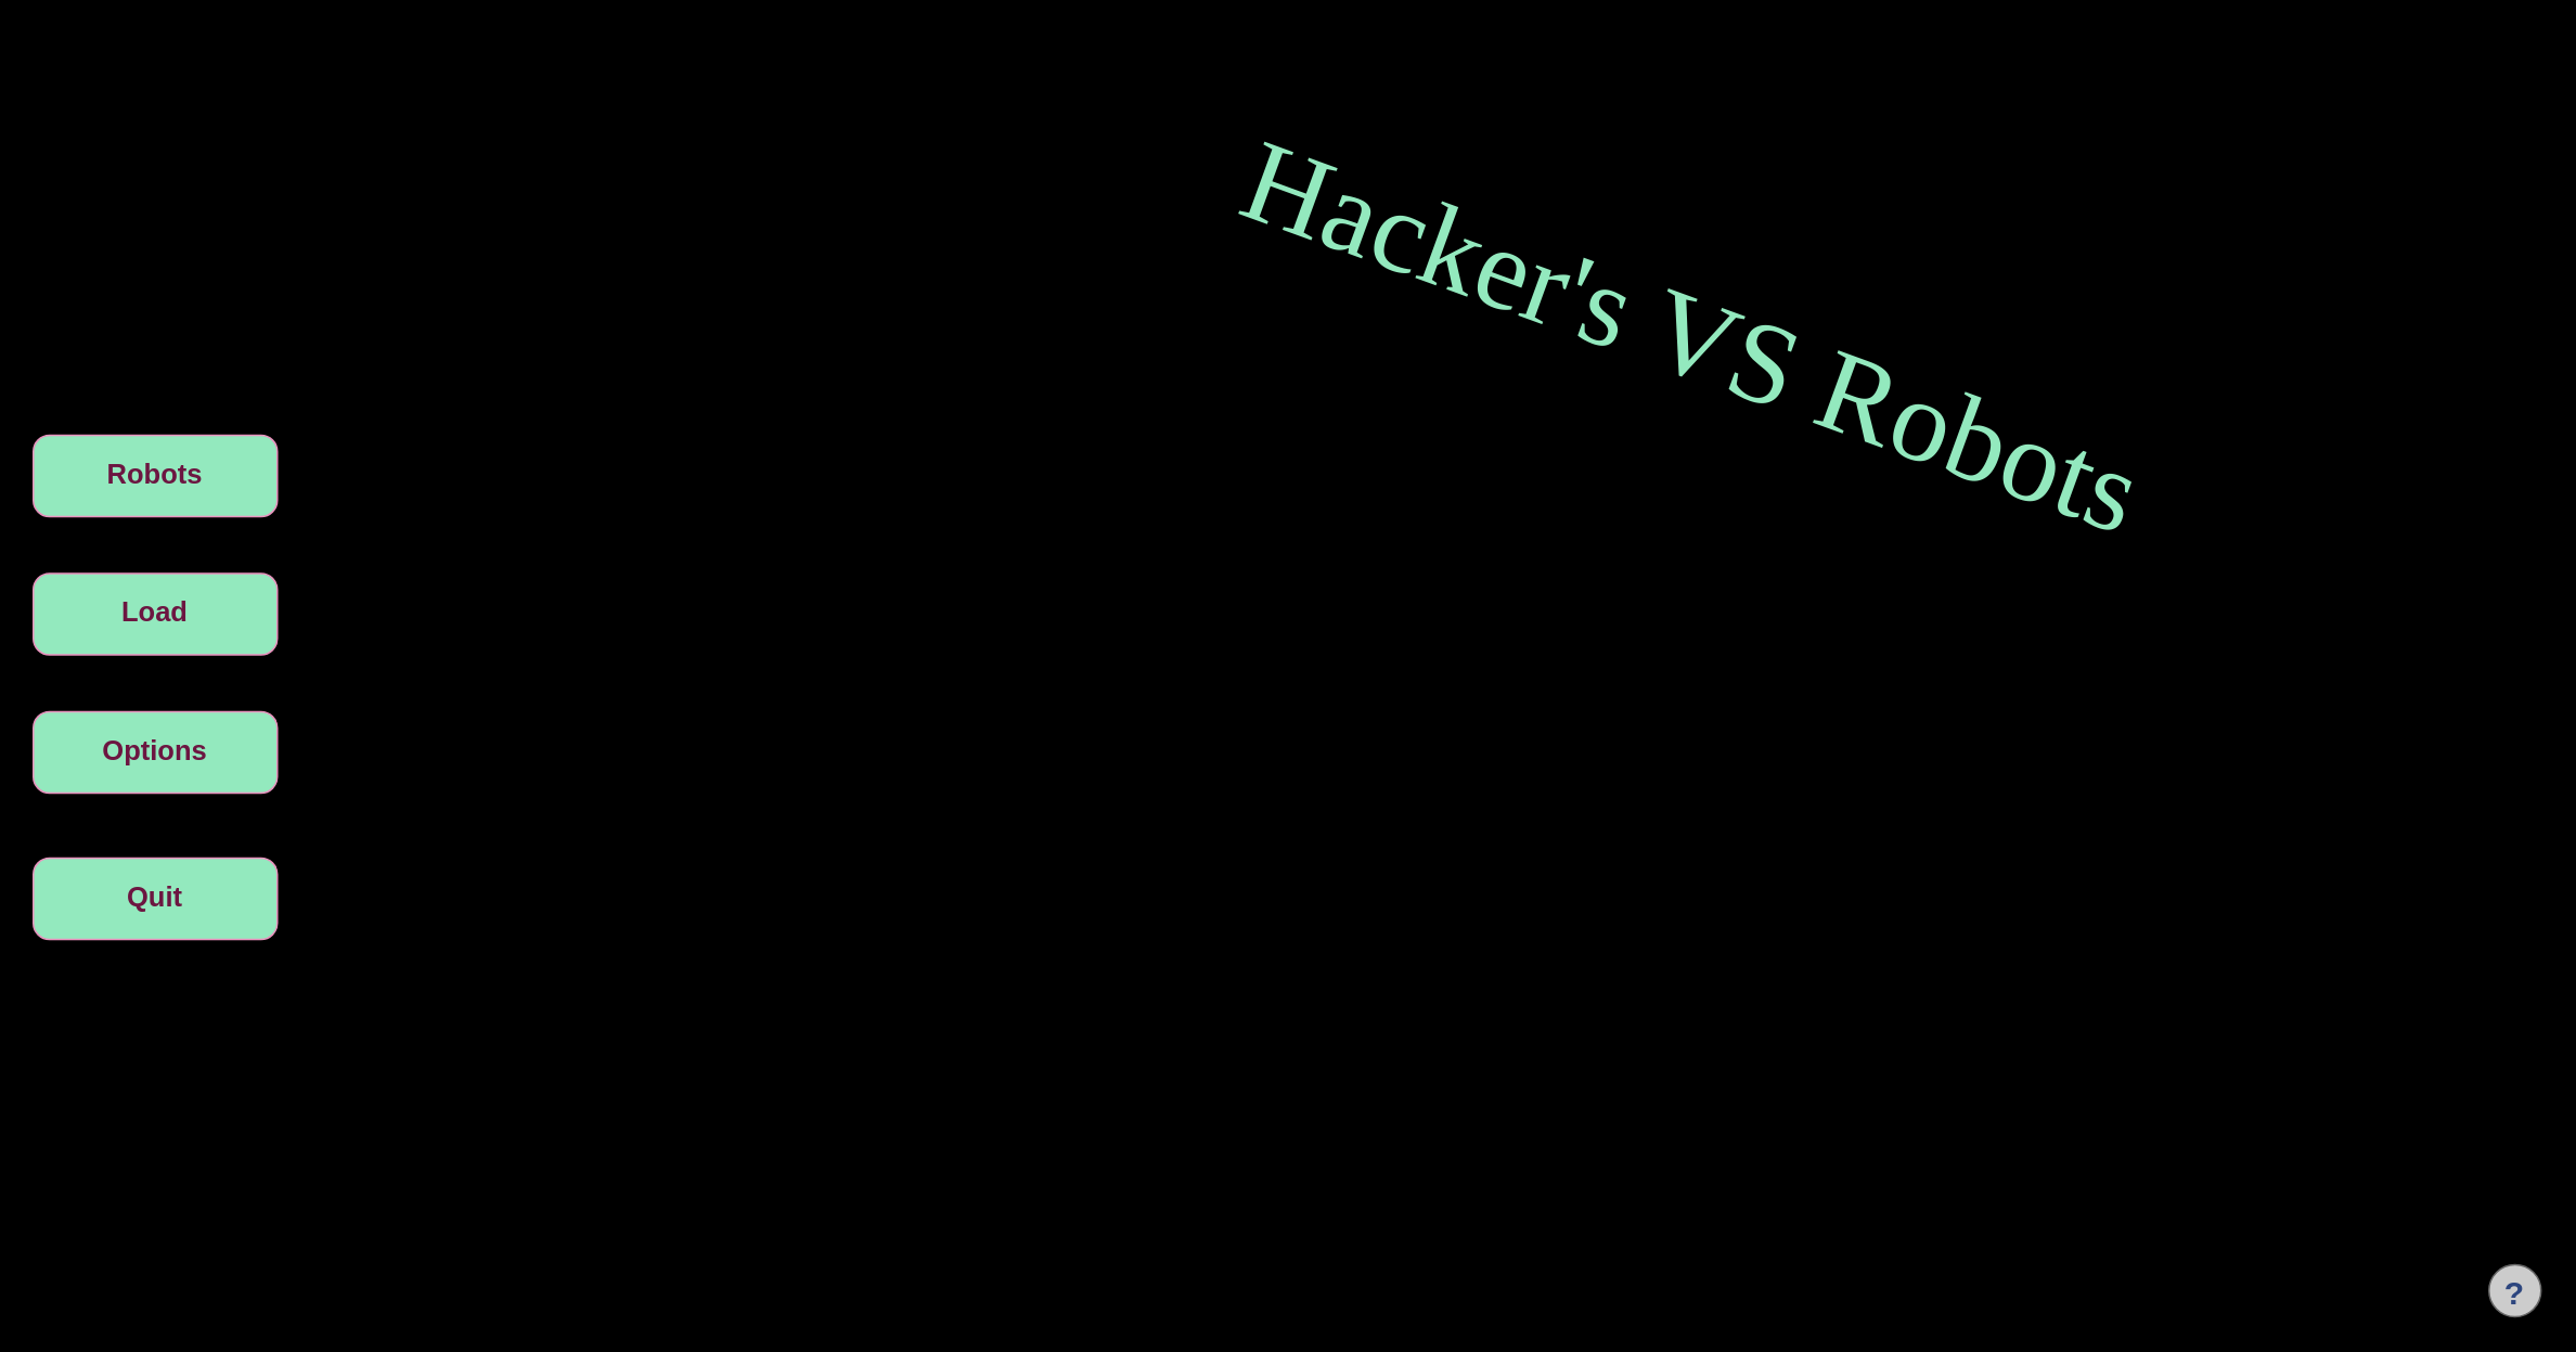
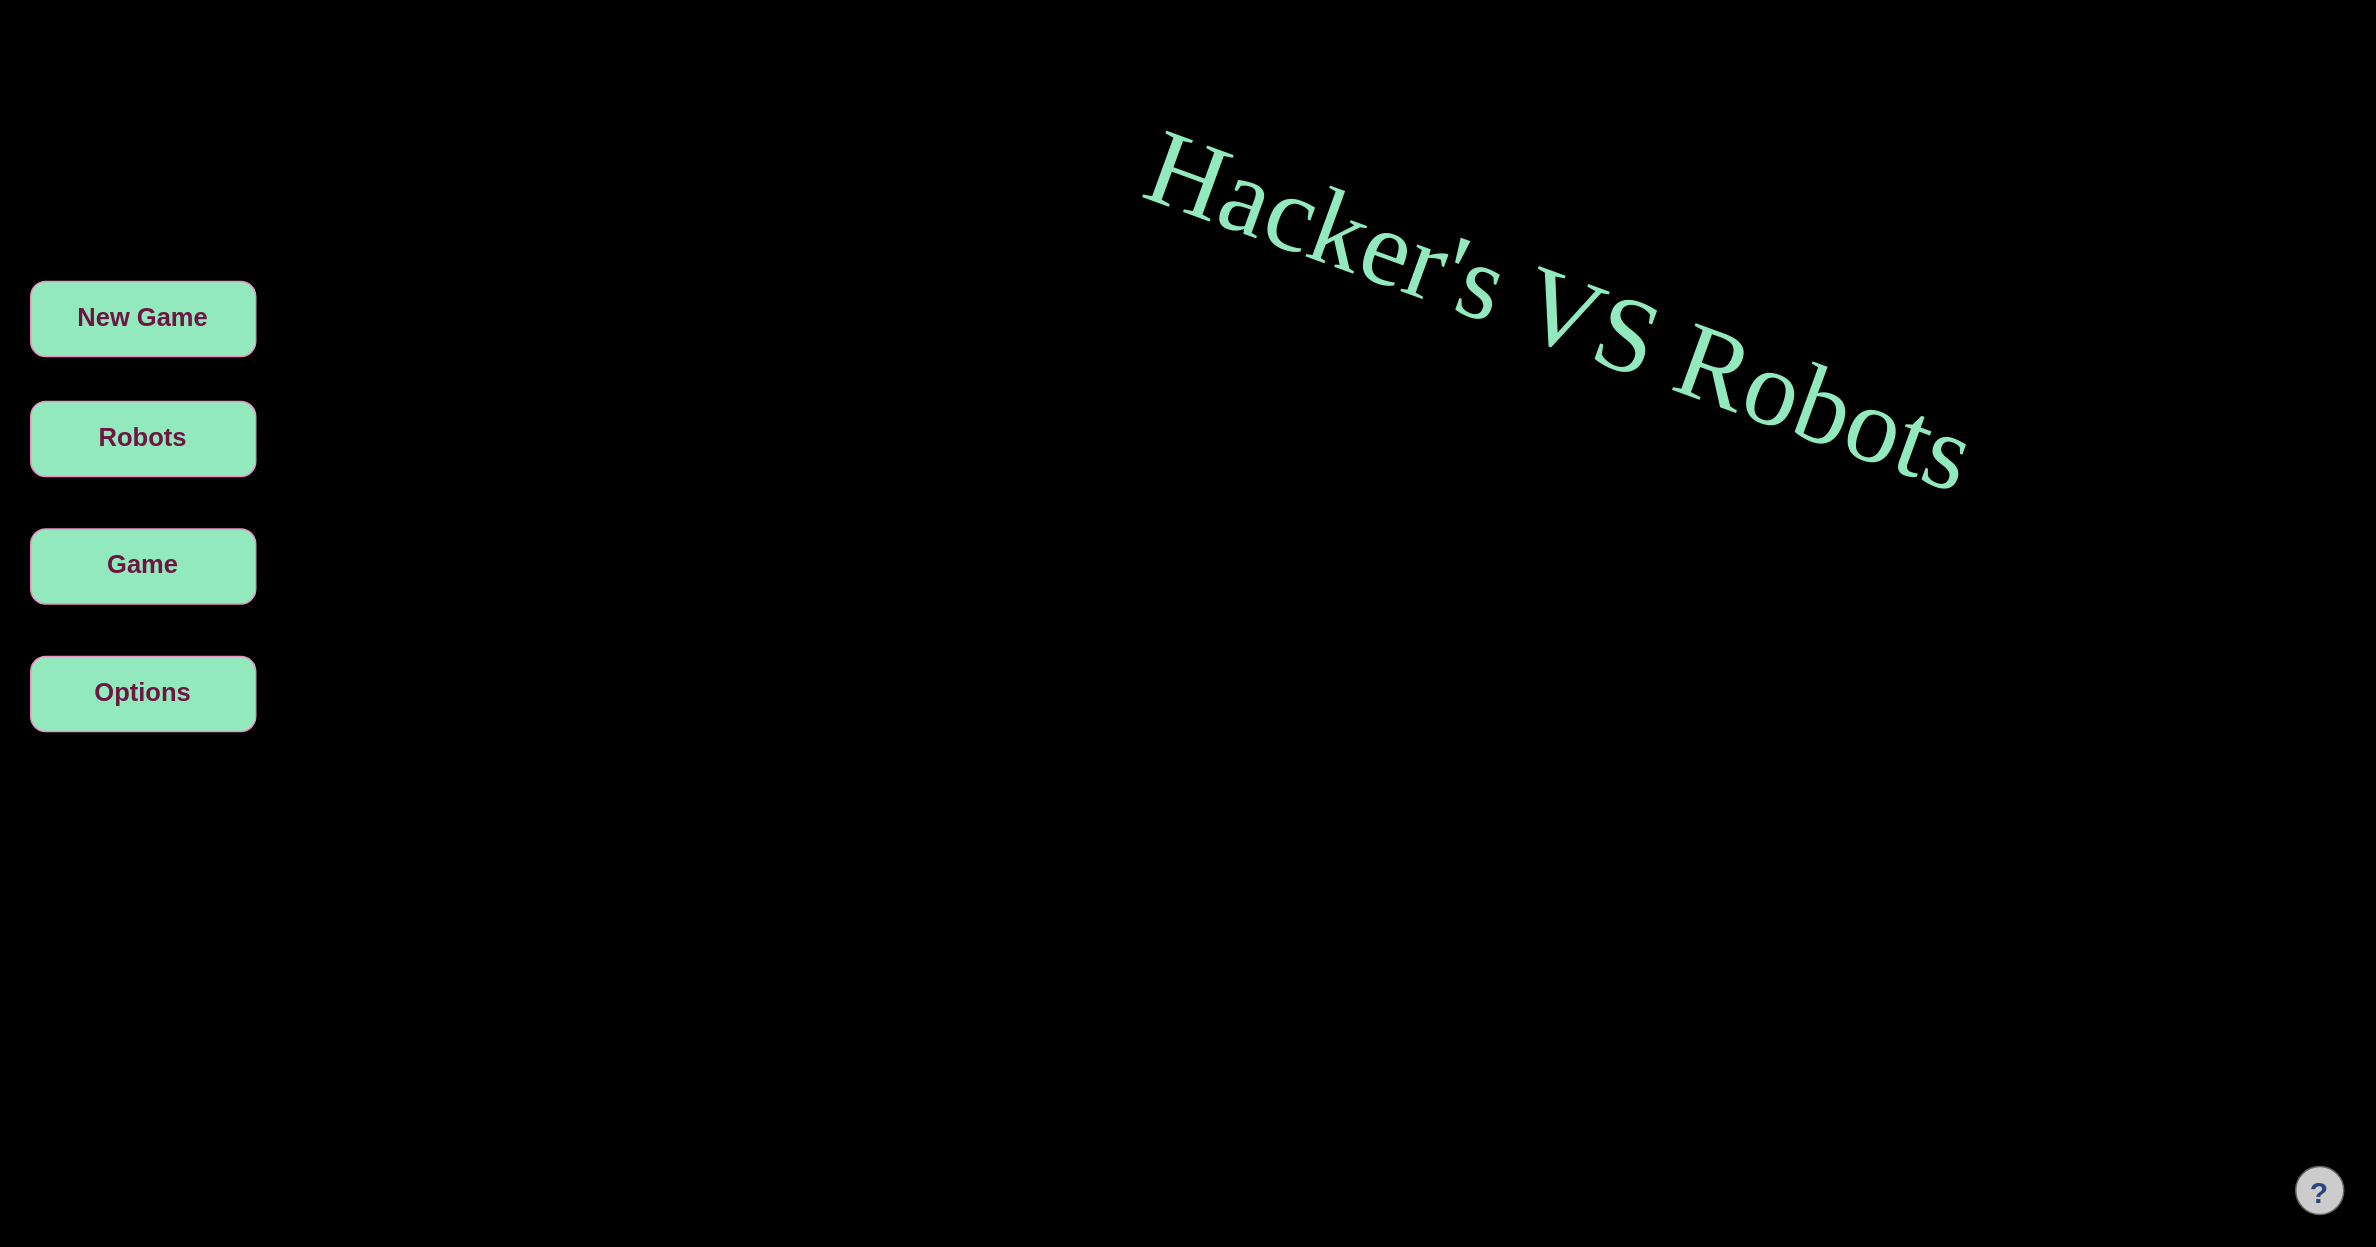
  <mxCell id="0" />
  <mxCell id="1" parent="0" />
  <mxCell id="2" value="&lt;font color=&quot;#6c1641&quot;&gt;Options&lt;/font&gt;" style="strokeWidth=1;shadow=0;dashed=0;align=center;html=1;shape=mxgraph.mockup.buttons.button;strokeColor=#E993BE;fontColor=#ffffff;mainText=;buttonStyle=round;fontSize=17;fontStyle=1;fillColor=#93E9BE;whiteSpace=wrap;" parent="1" vertex="1"><mxGeometry x="20" y="300" width="150" height="50" as="geometry" /></mxCell>
  <mxCell id="3" value="" style="verticalLabelPosition=bottom;shadow=0;dashed=0;align=center;html=1;verticalAlign=top;strokeWidth=1;shape=mxgraph.mockup.misc.help_icon;fillColor=#93E9BE;strokeColor=#93E9BE;" parent="1" vertex="1"><mxGeometry x="1530" y="640" width="32" height="32" as="geometry" /></mxCell>
- <mxCell id="4" value="&lt;font color=&quot;#6c1641&quot;&gt;Load&lt;/font&gt;" style="strokeWidth=1;shadow=0;dashed=0;align=center;html=1;shape=mxgraph.mockup.buttons.button;strokeColor=#E993BE;fontColor=#ffffff;mainText=;buttonStyle=round;fontSize=17;fontStyle=1;fillColor=#93E9BE;whiteSpace=wrap;" parent="1" vertex="1"><mxGeometry x="20" y="215" width="150" height="50" as="geometry" /></mxCell>
+ <mxCell id="4" value="&lt;font color=&quot;#6c1641&quot;&gt;Game&lt;/font&gt;" style="strokeWidth=1;shadow=0;dashed=0;align=center;html=1;shape=mxgraph.mockup.buttons.button;strokeColor=#E993BE;fontColor=#ffffff;mainText=;buttonStyle=round;fontSize=17;fontStyle=1;fillColor=#93E9BE;whiteSpace=wrap;" parent="1" vertex="1"><mxGeometry x="20" y="215" width="150" height="50" as="geometry" /></mxCell>
  <mxCell id="5" value="&lt;font color=&quot;#6c1641&quot;&gt;Robots&lt;/font&gt;" style="strokeWidth=1;shadow=1;dashed=0;align=center;html=1;shape=mxgraph.mockup.buttons.button;strokeColor=#E993BE;fontColor=#ffffff;mainText=;buttonStyle=round;fontSize=17;fontStyle=1;fillColor=#93E9BE;whiteSpace=wrap;" parent="1" vertex="1"><mxGeometry x="20" y="130" width="150" height="50" as="geometry" /></mxCell>
- <mxCell id="7" value="&lt;font color=&quot;#6c1641&quot;&gt;Quit&lt;/font&gt;" style="strokeWidth=1;shadow=0;dashed=0;align=center;html=1;shape=mxgraph.mockup.buttons.button;strokeColor=#E993BE;fontColor=#ffffff;mainText=;buttonStyle=round;fontSize=17;fontStyle=1;fillColor=#93E9BE;whiteSpace=wrap;" parent="1" vertex="1"><mxGeometry x="20" y="390" width="150" height="50" as="geometry" /></mxCell>
+ <mxCell id="6" value="&lt;font color=&quot;#6c1641&quot;&gt;New Game&lt;/font&gt;" style="strokeWidth=1;shadow=0;dashed=0;align=center;html=1;shape=mxgraph.mockup.buttons.button;strokeColor=#E993BE;fontColor=#ffffff;mainText=;buttonStyle=round;fontSize=17;fontStyle=1;fillColor=#93E9BE;whiteSpace=wrap;" parent="1" vertex="1"><mxGeometry x="20" y="50" width="150" height="50" as="geometry" /></mxCell>
  <mxCell id="8" value="&lt;p style=&quot;text-align: justify;&quot;&gt;&lt;span style=&quot;font-family: &amp;quot;Comic Sans MS&amp;quot;; font-size: 72px; font-style: normal; font-variant-ligatures: normal; font-variant-caps: normal; font-weight: 400; letter-spacing: normal; orphans: 2; text-align: center; text-indent: 0px; text-transform: none; widows: 2; word-spacing: 0px; -webkit-text-stroke-width: 0px; text-decoration-thickness: initial; text-decoration-style: initial; text-decoration-color: initial; float: none; display: inline !important;&quot;&gt;&lt;font color=&quot;#93e9be&quot;&gt;Hacker's VS Robots&lt;/font&gt;&lt;/span&gt;&lt;/p&gt;" style="text;html=1;strokeColor=none;fillColor=none;align=center;verticalAlign=middle;whiteSpace=wrap;rounded=0;fontFamily=Comic Sans MS;fontSize=72;rotation=20;" vertex="1" parent="1"><mxGeometry x="690" y="20" width="700" height="100" as="geometry" /></mxCell>
